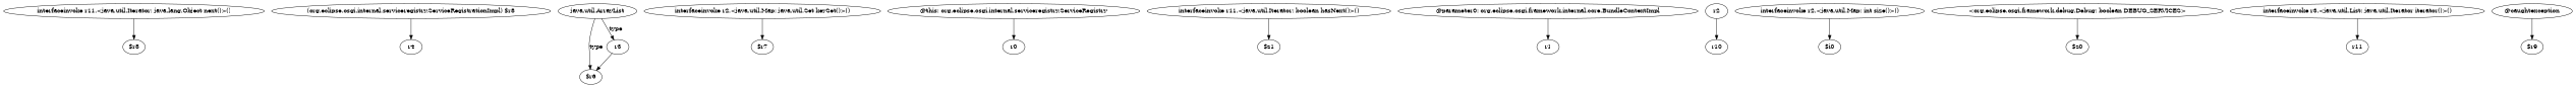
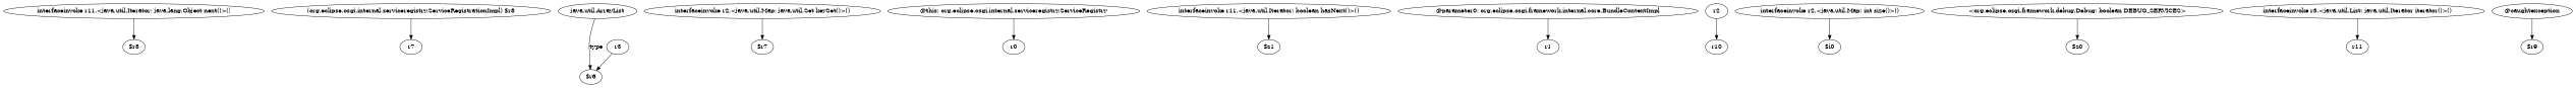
  digraph {
    n1 [label="interfaceinvoke r11.<java.util.Iterator: java.lang.Object next()>()"]
    n2 [label="$r8"]
    n3 [label="(org.eclipse.osgi.internal.serviceregistry.ServiceRegistrationImpl) $r8"]
-   n4 [label=r4]
+   n4 [label=r7]
    n5 [label="java.util.ArrayList"]
    n6 [label="$r6"]
    n7 [label=r3]
    n8 [label="interfaceinvoke r2.<java.util.Map: java.util.Set keySet()>()"]
    n9 [label="$r7"]
    n10 [label="@this: org.eclipse.osgi.internal.serviceregistry.ServiceRegistry"]
    n11 [label=r0]
    n12 [label="interfaceinvoke r11.<java.util.Iterator: boolean hasNext()>()"]
    n13 [label="$z1"]
    n14 [label="@parameter0: org.eclipse.osgi.framework.internal.core.BundleContextImpl"]
    n15 [label=r1]
    n16 [label=r2]
    n17 [label=r10]
    n18 [label="interfaceinvoke r2.<java.util.Map: int size()>()"]
    n19 [label="$i0"]
    n20 [label="<org.eclipse.osgi.framework.debug.Debug: boolean DEBUG_SERVICES>"]
    n21 [label="$z0"]
    n22 [label="interfaceinvoke r3.<java.util.List: java.util.Iterator iterator()>()"]
    n23 [label=r11]
    n24 [label="@caughtexception"]
    n25 [label="$r9"]
    n1 -> n2
    n3 -> n4
    n5 -> n6 [label=type]
-   n5 -> n7 [label=type]
    n7 -> n6
    n8 -> n9
    n10 -> n11
    n12 -> n13
    n14 -> n15
    n16 -> n17
    n18 -> n19
    n20 -> n21
    n22 -> n23
    n24 -> n25
  }
